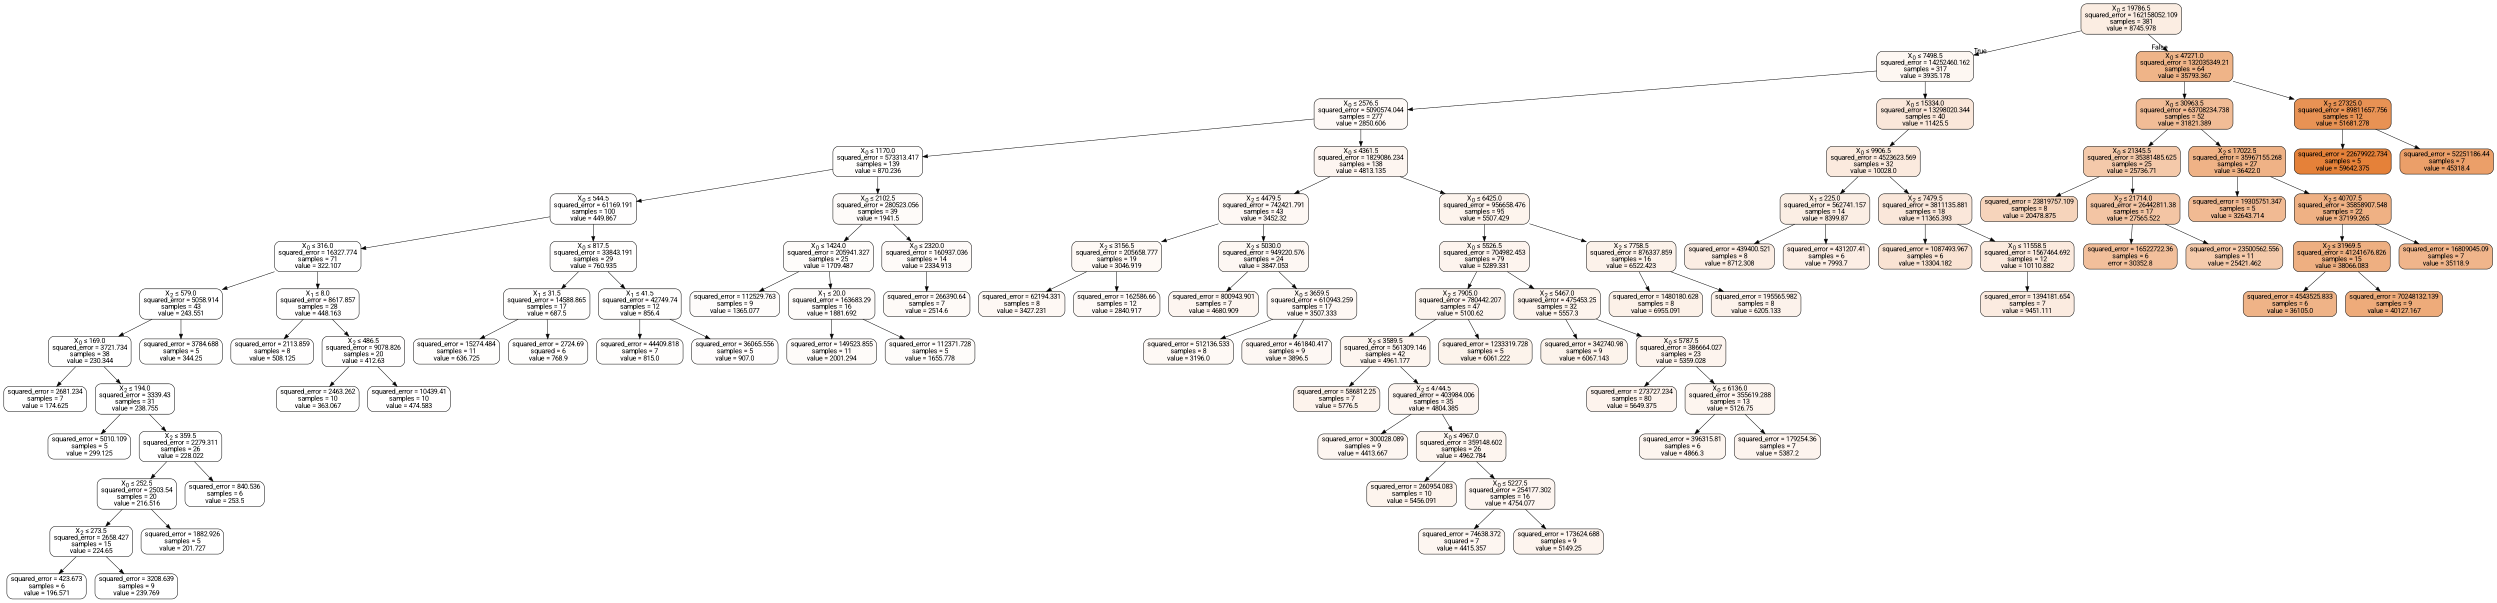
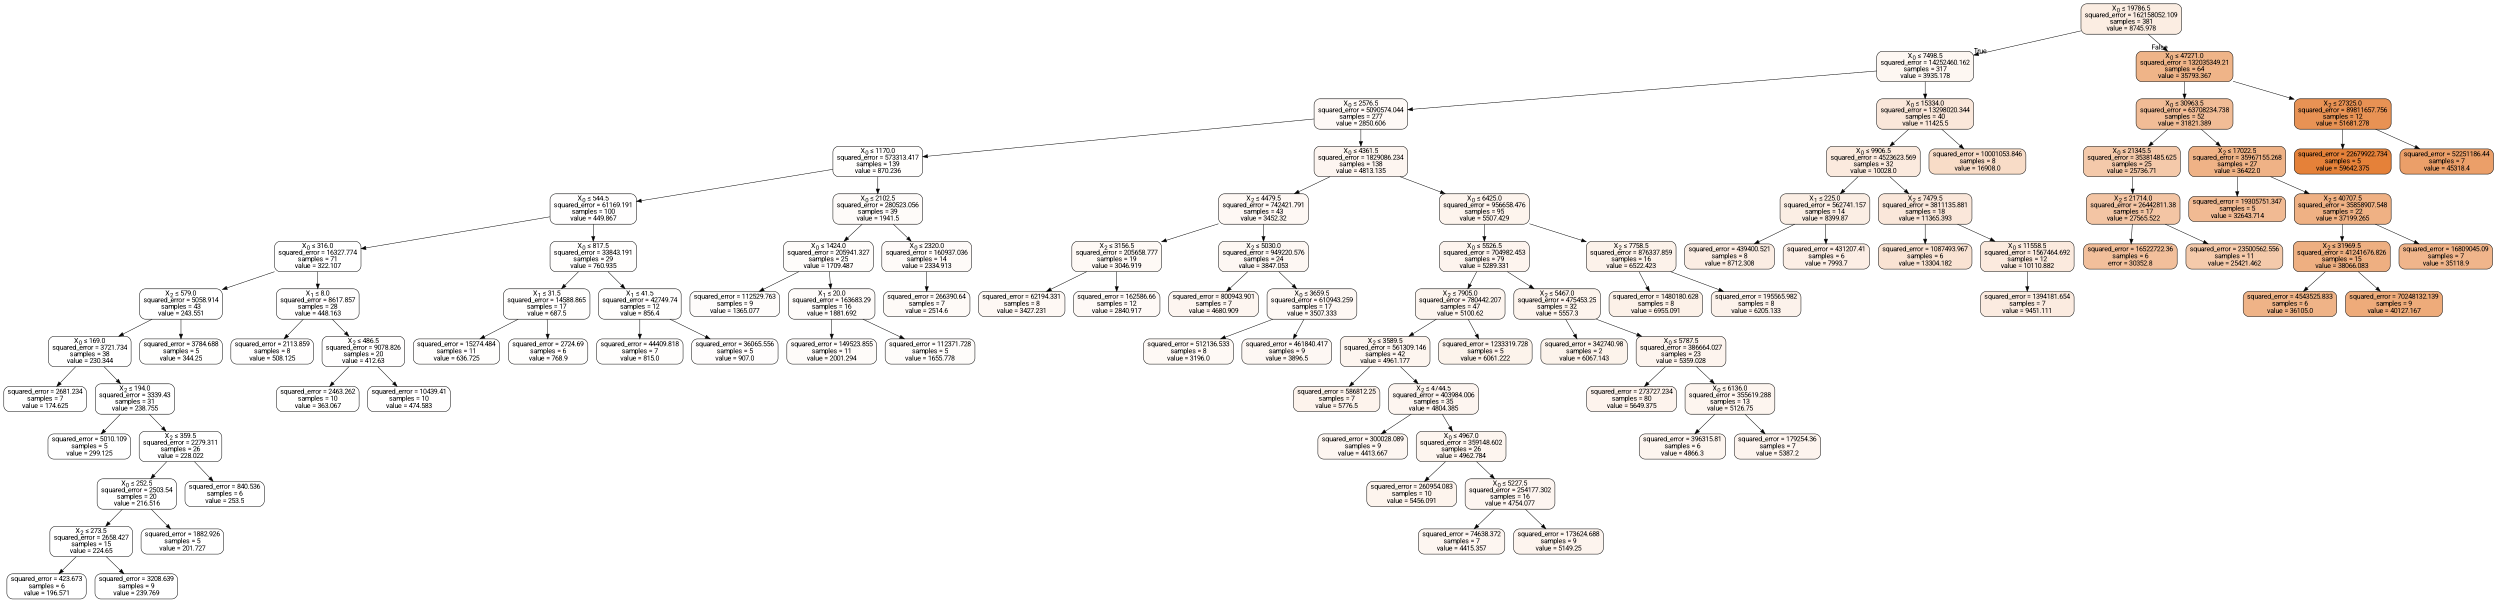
  digraph {
    fontname=Roboto
    node [color=black fillcolor="#ffffff" fontname=Roboto shape=box style="filled, rounded"]
    edge [fontname=Roboto]
    n1 [fillcolor="#fbede2" label=<X<SUB>0</SUB> &le; 19786.5<br/>squared_error = 162158052.109<br/>samples = 381<br/>value = 8745.978>]
    n2 [fillcolor="#fdf7f2" label=<X<SUB>0</SUB> &le; 7498.5<br/>squared_error = 14252460.162<br/>samples = 317<br/>value = 3935.178>]
    n3 [fillcolor="#efb488" label=<X<SUB>0</SUB> &le; 47271.0<br/>squared_error = 132035349.21<br/>samples = 64<br/>value = 35793.367>]
    n4 [fillcolor="#fef9f6" label=<X<SUB>0</SUB> &le; 2576.5<br/>squared_error = 5090574.044<br/>samples = 277<br/>value = 2850.606>]
    n5 [fillcolor="#fae7da" label=<X<SUB>0</SUB> &le; 15334.0<br/>squared_error = 13298020.344<br/>samples = 40<br/>value = 11425.5>]
    n6 [fillcolor="#f1bc96" label=<X<SUB>0</SUB> &le; 30963.5<br/>squared_error = 63708234.738<br/>samples = 52<br/>value = 31821.389>]
    n7 [fillcolor="#e89254" label=<X<SUB>2</SUB> &le; 27325.0<br/>squared_error = 89811657.756<br/>samples = 12<br/>value = 51681.278>]
    n8 [fillcolor="#fffefd" label=<X<SUB>0</SUB> &le; 1170.0<br/>squared_error = 573313.417<br/>samples = 139<br/>value = 870.236>]
    n9 [fillcolor="#fdf5f0" label=<X<SUB>0</SUB> &le; 4361.5<br/>squared_error = 1829086.234<br/>samples = 138<br/>value = 4813.135>]
    n10 [fillcolor="#fbeade" label=<X<SUB>0</SUB> &le; 9906.5<br/>squared_error = 4523623.569<br/>samples = 32<br/>value = 10028.0>]
+   n11 [fillcolor="#f8dcc7" label=<squared_error = 10001053.846<br/>samples = 8<br/>value = 16908.0>]
    n12 [fillcolor="#fffefe" label=<X<SUB>0</SUB> &le; 544.5<br/>squared_error = 61169.191<br/>samples = 100<br/>value = 449.867>]
    n13 [fillcolor="#fefbf9" label=<X<SUB>0</SUB> &le; 2102.5<br/>squared_error = 280523.056<br/>samples = 39<br/>value = 1941.5>]
    n14 [fillcolor="#fef8f4" label=<X<SUB>2</SUB> &le; 4479.5<br/>squared_error = 742421.791<br/>samples = 43<br/>value = 3452.32>]
    n15 [fillcolor="#fdf4ed" label=<X<SUB>0</SUB> &le; 6425.0<br/>squared_error = 956658.476<br/>samples = 95<br/>value = 5507.429>]
    n16 [label=<X<SUB>0</SUB> &le; 316.0<br/>squared_error = 16327.774<br/>samples = 71<br/>value = 322.107>]
    n17 [fillcolor="#fffefd" label=<X<SUB>0</SUB> &le; 817.5<br/>squared_error = 33843.191<br/>samples = 29<br/>value = 760.935>]
    n18 [fillcolor="#fefcfa" label=<X<SUB>0</SUB> &le; 1424.0<br/>squared_error = 205941.327<br/>samples = 25<br/>value = 1709.487>]
    n19 [fillcolor="#fefaf8" label=<X<SUB>0</SUB> &le; 2320.0<br/>squared_error = 160937.036<br/>samples = 14<br/>value = 2334.913>]
    n20 [label=<X<SUB>2</SUB> &le; 579.0<br/>squared_error = 5058.914<br/>samples = 43<br/>value = 243.551>]
    n21 [fillcolor="#fffefe" label=<X<SUB>1</SUB> &le; 8.0<br/>squared_error = 8617.857<br/>samples = 28<br/>value = 448.163>]
    n22 [fillcolor="#fffefd" label=<X<SUB>1</SUB> &le; 31.5<br/>squared_error = 14588.865<br/>samples = 17<br/>value = 687.5>]
    n23 [fillcolor="#fffefd" label=<X<SUB>1</SUB> &le; 41.5<br/>squared_error = 42749.74<br/>samples = 12<br/>value = 856.4>]
    n24 [label=<X<SUB>0</SUB> &le; 169.0<br/>squared_error = 3721.734<br/>samples = 38<br/>value = 230.344>]
    n25 [fillcolor="#fffffe" label=<squared_error = 3784.688<br/>samples = 5<br/>value = 344.25>]
    n26 [fillcolor="#fffefe" label=<squared_error = 2113.859<br/>samples = 8<br/>value = 508.125>]
    n27 [fillcolor="#fffefe" label=<X<SUB>2</SUB> &le; 486.5<br/>squared_error = 9078.826<br/>samples = 20<br/>value = 412.63>]
    n28 [label=<squared_error = 2681.234<br/>samples = 7<br/>value = 174.625>]
    n29 [label=<X<SUB>2</SUB> &le; 194.0<br/>squared_error = 3339.43<br/>samples = 31<br/>value = 238.755>]
    n30 [label=<squared_error = 5010.109<br/>samples = 5<br/>value = 299.125>]
    n31 [label=<X<SUB>2</SUB> &le; 359.5<br/>squared_error = 2279.311<br/>samples = 26<br/>value = 228.022>]
    n32 [label=<X<SUB>0</SUB> &le; 252.5<br/>squared_error = 2503.54<br/>samples = 20<br/>value = 216.516>]
    n33 [label=<squared_error = 840.536<br/>samples = 6<br/>value = 253.5>]
    n34 [label=<X<SUB>2</SUB> &le; 273.5<br/>squared_error = 2658.427<br/>samples = 15<br/>value = 224.65>]
    n35 [label=<squared_error = 1882.926<br/>samples = 5<br/>value = 201.727>]
    n36 [label=<squared_error = 423.673<br/>samples = 6<br/>value = 196.571>]
    n37 [label=<squared_error = 3208.639<br/>samples = 9<br/>value = 239.769>]
    n38 [fillcolor="#fffffe" label=<squared_error = 2463.262<br/>samples = 10<br/>value = 363.067>]
    n39 [fillcolor="#fffefe" label=<squared_error = 10439.41<br/>samples = 10<br/>value = 474.583>]
    n40 [fillcolor="#fffefd" label=<squared_error = 15274.484<br/>samples = 11<br/>value = 636.725>]
-   n41 [fillcolor="#fffefd" label=<squared_error = 2724.69<br/>squared = 6<br/>value = 768.9>]
+   n41 [fillcolor="#fffefd" label=<squared_error = 2724.69<br/>samples = 6<br/>value = 768.9>]
    n42 [fillcolor="#fffefd" label=<squared_error = 44409.818<br/>samples = 7<br/>value = 815.0>]
    n43 [fillcolor="#fffdfd" label=<squared_error = 36065.556<br/>samples = 5<br/>value = 907.0>]
    n44 [fillcolor="#fefcfb" label=<squared_error = 112529.763<br/>samples = 9<br/>value = 1365.077>]
    n45 [fillcolor="#fefbf9" label=<X<SUB>1</SUB> &le; 20.0<br/>squared_error = 163683.29<br/>samples = 16<br/>value = 1881.692>]
    n46 [fillcolor="#fefaf7" label=<squared_error = 266390.64<br/>samples = 7<br/>value = 2514.6>]
    n47 [fillcolor="#fefbf9" label=<squared_error = 149523.855<br/>samples = 11<br/>value = 2001.294>]
    n48 [fillcolor="#fefcfa" label=<squared_error = 112371.728<br/>samples = 5<br/>value = 1655.778>]
    n49 [fillcolor="#fef9f5" label=<X<SUB>2</SUB> &le; 3156.5<br/>squared_error = 205658.777<br/>samples = 19<br/>value = 3046.919>]
    n50 [fillcolor="#fdf7f3" label=<X<SUB>2</SUB> &le; 5030.0<br/>squared_error = 949220.576<br/>samples = 24<br/>value = 3847.053>]
    n51 [fillcolor="#fdf4ee" label=<X<SUB>0</SUB> &le; 5526.5<br/>squared_error = 704982.453<br/>samples = 79<br/>value = 5289.331>]
    n52 [fillcolor="#fcf2ea" label=<X<SUB>2</SUB> &le; 7758.5<br/>squared_error = 876337.859<br/>samples = 16<br/>value = 6522.423>]
    n53 [fillcolor="#fef8f4" label=<squared_error = 62194.331<br/>samples = 8<br/>value = 3427.231>]
    n54 [fillcolor="#fef9f6" label=<squared_error = 162586.66<br/>samples = 12<br/>value = 2840.917>]
    n55 [fillcolor="#fdf5f0" label=<squared_error = 800943.901<br/>samples = 7<br/>value = 4680.909>]
    n56 [fillcolor="#fef8f4" label=<X<SUB>0</SUB> &le; 3659.5<br/>squared_error = 610943.259<br/>samples = 17<br/>value = 3507.333>]
    n57 [fillcolor="#fef9f5" label=<squared_error = 512136.533<br/>samples = 8<br/>value = 3196.0>]
    n58 [fillcolor="#fdf7f3" label=<squared_error = 461840.417<br/>samples = 9<br/>value = 3896.5>]
    n59 [fillcolor="#fdf5ef" label=<X<SUB>2</SUB> &le; 7905.0<br/>squared_error = 780442.207<br/>samples = 47<br/>value = 5100.62>]
    n60 [fillcolor="#fdf4ed" label=<X<SUB>2</SUB> &le; 5467.0<br/>squared_error = 475453.25<br/>samples = 32<br/>value = 5557.3>]
    n61 [fillcolor="#fcf1e8" label=<squared_error = 1480180.628<br/>samples = 8<br/>value = 6955.091>]
    n62 [fillcolor="#fcf2eb" label=<squared_error = 195565.982<br/>samples = 8<br/>value = 6205.133>]
    n63 [fillcolor="#fdf5ef" label=<X<SUB>2</SUB> &le; 3589.5<br/>squared_error = 561309.146<br/>samples = 42<br/>value = 4961.177>]
    n64 [fillcolor="#fcf3eb" label=<squared_error = 1233319.728<br/>samples = 5<br/>value = 6061.222>]
-   n65 [fillcolor="#fcf3eb" label=<squared_error = 342740.98<br/>samples = 9<br/>value = 6067.143>]
+   n65 [fillcolor="#fcf3eb" label=<squared_error = 342740.98<br/>samples = 2<br/>value = 6067.143>]
    n66 [fillcolor="#fdf4ee" label=<X<SUB>0</SUB> &le; 5787.5<br/>squared_error = 386664.027<br/>samples = 23<br/>value = 5359.028>]
    n67 [fillcolor="#fdf3ec" label=<squared_error = 586812.25<br/>samples = 7<br/>value = 5776.5>]
    n68 [fillcolor="#fdf5f0" label=<X<SUB>2</SUB> &le; 4744.5<br/>squared_error = 403984.006<br/>samples = 35<br/>value = 4804.385>]
    n69 [fillcolor="#fdf6f1" label=<squared_error = 300028.089<br/>samples = 9<br/>value = 4413.667>]
    n70 [fillcolor="#fdf5ef" label=<X<SUB>0</SUB> &le; 4967.0<br/>squared_error = 359148.602<br/>samples = 26<br/>value = 4962.784>]
    n71 [fillcolor="#fdf4ed" label=<squared_error = 260954.083<br/>samples = 10<br/>value = 5456.091>]
    n72 [fillcolor="#fdf5f0" label=<X<SUB>0</SUB> &le; 5227.5<br/>squared_error = 254177.302<br/>samples = 16<br/>value = 4754.077>]
-   n73 [fillcolor="#fdf6f1" label=<squared_error = 74638.372<br/>squared = 7<br/>value = 4415.357>]
+   n73 [fillcolor="#fdf6f1" label=<squared_error = 74638.372<br/>samples = 7<br/>value = 4415.357>]
    n74 [fillcolor="#fdf4ee" label=<squared_error = 173624.688<br/>samples = 9<br/>value = 5149.25>]
    n75 [fillcolor="#fdf3ed" label=<squared_error = 273727.234<br/>samples = 80<br/>value = 5649.375>]
    n76 [fillcolor="#fdf5ef" label=<X<SUB>0</SUB> &le; 6136.0<br/>squared_error = 355619.288<br/>samples = 13<br/>value = 5126.75>]
    n77 [fillcolor="#fdf5ef" label=<squared_error = 396315.81<br/>samples = 6<br/>value = 4866.3>]
    n78 [fillcolor="#fdf4ee" label=<squared_error = 179254.36<br/>samples = 7<br/>value = 5387.2>]
    n79 [fillcolor="#fbeee4" label=<X<SUB>1</SUB> &le; 225.0<br/>squared_error = 562741.157<br/>samples = 14<br/>value = 8399.87>]
    n80 [fillcolor="#fae7da" label=<X<SUB>2</SUB> &le; 7479.5<br/>squared_error = 3811135.881<br/>samples = 18<br/>value = 11365.393>]
    n81 [fillcolor="#fbede3" label=<squared_error = 439400.521<br/>samples = 8<br/>value = 8712.308>]
    n82 [fillcolor="#fceee5" label=<squared_error = 431207.41<br/>samples = 6<br/>value = 7993.7>]
    n83 [fillcolor="#f9e3d3" label=<squared_error = 1087493.967<br/>samples = 6<br/>value = 13304.182>]
    n84 [fillcolor="#fbeade" label=<X<SUB>0</SUB> &le; 11558.5<br/>squared_error = 1567464.692<br/>samples = 12<br/>value = 10110.882>]
    n85 [fillcolor="#fbebe0" label=<squared_error = 1394181.654<br/>samples = 7<br/>value = 9451.111>]
    n86 [fillcolor="#f4c9aa" label=<X<SUB>0</SUB> &le; 21345.5<br/>squared_error = 35381485.625<br/>samples = 25<br/>value = 25736.71>]
    n87 [fillcolor="#efb286" label=<X<SUB>2</SUB> &le; 17022.5<br/>squared_error = 35967155.268<br/>samples = 27<br/>value = 36422.0>]
    n88 [fillcolor="#e58139" label=<squared_error = 22679922.734<br/>samples = 5<br/>value = 59642.375>]
    n89 [fillcolor="#eb9f69" label=<squared_error = 52251186.44<br/>samples = 7<br/>value = 45318.4>]
-   n90 [fillcolor="#f6d4bb" label=<squared_error = 23819757.109<br/>samples = 8<br/>value = 20478.875>]
    n91 [fillcolor="#f3c5a4" label=<X<SUB>2</SUB> &le; 21714.0<br/>squared_error = 26442811.38<br/>samples = 17<br/>value = 27565.522>]
    n92 [fillcolor="#f1ba93" label=<squared_error = 19305751.347<br/>samples = 5<br/>value = 32643.714>]
    n93 [fillcolor="#efb184" label=<X<SUB>2</SUB> &le; 40707.5<br/>squared_error = 35858907.548<br/>samples = 22<br/>value = 37199.265>]
    n94 [fillcolor="#f2bf9b" label=<squared_error = 16522722.36<br/>samples = 6<br/>error = 30352.8>]
    n95 [fillcolor="#f4caab" label=<squared_error = 23500562.556<br/>samples = 11<br/>value = 25421.462>]
    n96 [fillcolor="#eeaf81" label=<X<SUB>2</SUB> &le; 31969.5<br/>squared_error = 41241676.826<br/>samples = 15<br/>value = 38066.083>]
    n97 [fillcolor="#f0b58b" label=<squared_error = 16809045.09<br/>samples = 7<br/>value = 35118.9>]
    n98 [fillcolor="#efb387" label=<squared_error = 4543525.833<br/>samples = 6<br/>value = 36105.0>]
    n99 [fillcolor="#eeab7a" label=<squared_error = 70248132.139<br/>samples = 9<br/>value = 40127.167>]
    n1 -> n2 [headlabel=True labelangle=45 labeldistance=2.5]
    n1 -> n3 [headlabel=False labelangle=-45 labeldistance=2.5]
    n2 -> n4
    n2 -> n5
    n3 -> n6
    n3 -> n7
    n4 -> n8
    n4 -> n9
    n5 -> n10
+   n5 -> n11
    n6 -> n86
    n6 -> n87
    n7 -> n88
    n7 -> n89
    n8 -> n12
    n8 -> n13
    n9 -> n14
    n9 -> n15
    n10 -> n79
    n10 -> n80
    n12 -> n16
    n12 -> n17
    n13 -> n18
    n13 -> n19
    n14 -> n49
    n14 -> n50
    n15 -> n51
    n15 -> n52
    n16 -> n20
    n16 -> n21
    n17 -> n22
    n17 -> n23
    n18 -> n44
    n18 -> n45
    n19 -> n46
    n20 -> n24
    n20 -> n25
    n21 -> n26
    n21 -> n27
    n22 -> n40
    n22 -> n41
    n23 -> n42
    n23 -> n43
    n24 -> n28
    n24 -> n29
    n27 -> n38
    n27 -> n39
    n29 -> n30
    n29 -> n31
    n31 -> n32
    n31 -> n33
    n32 -> n34
    n32 -> n35
    n34 -> n36
    n34 -> n37
    n45 -> n47
    n45 -> n48
    n49 -> n53
    n49 -> n54
    n50 -> n55
    n50 -> n56
    n51 -> n59
    n51 -> n60
    n52 -> n61
    n52 -> n62
    n56 -> n57
    n56 -> n58
    n59 -> n63
    n59 -> n64
    n60 -> n65
    n60 -> n66
    n63 -> n67
    n63 -> n68
    n66 -> n75
    n66 -> n76
    n68 -> n69
    n68 -> n70
    n70 -> n71
    n70 -> n72
    n72 -> n73
    n72 -> n74
    n76 -> n77
    n76 -> n78
    n79 -> n81
    n79 -> n82
    n80 -> n83
    n80 -> n84
    n84 -> n85
-   n86 -> n90
    n86 -> n91
    n87 -> n92
    n87 -> n93
    n91 -> n94
    n91 -> n95
    n93 -> n96
    n93 -> n97
    n96 -> n98
    n96 -> n99
  }
